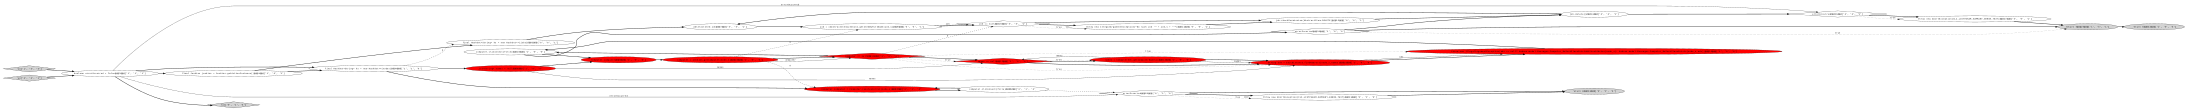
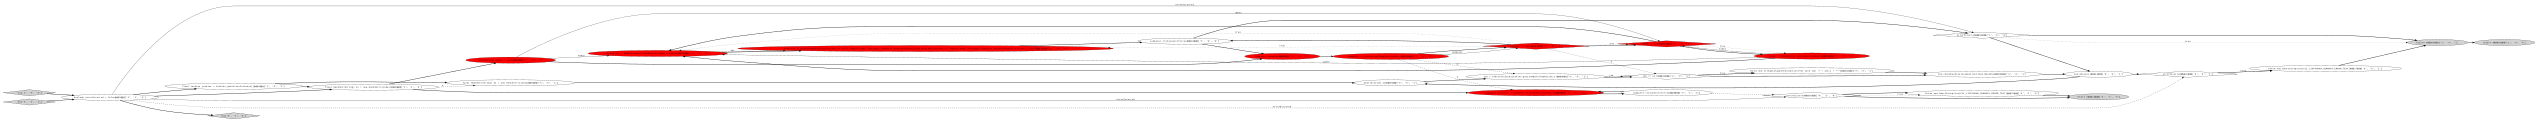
  digraph {
    fontname="Liberation Mono"
    rankdir=LR
    node [fillcolor=white fontname="Liberation Mono" shape=ellipse style=filled]
    edge [fontname="Liberation Mono" style=bold]
    n1 [label="final HashSet<String> hs = new HashSet<>(jobs)@@@5@@@['0', '0', '1']"]
    n2 [label="AbstractItem job@@@7@@@['0', '0', '1']"]
    n3 [label="job = (AbstractItem)jenkins.getItemByFullName(job_s)@@@9@@@['0', '0', '1']"]
    n4 [label="computer.cliConnect(force)@@@8@@@['0', '1', '0']"]
    n5 [label="errorOccurred@@@20@@@['0', '1', '0']" shape=diamond]
    n6 [fillcolor=red label="Computer computer = Computer.resolveForCLI(node_s)@@@7@@@['0', '1', '0']"]
    n7 [label="throw new AbortException(CLI_LISTPARAM_SUMMARY_ERROR_TEXT)@@@21@@@['0', '1', '0']"]
    n8 [fillcolor=lightgray label="return 0@@@23@@@['0', '1', '0']"]
    n9 [fillcolor=lightgray label="run['1', '0', '0']" shape=diamond]
    n10 [label="boolean errorOccurred = false@@@3@@@['1', '1', '1']"]
    n11 [label="final HashSet<String> hs = new HashSet<>(nodes)@@@4@@@['1', '1', '0']"]
    n12 [label="errorOccurred@@@30@@@['1', '0', '0']" shape=diamond]
    n13 [label="errorOccurred@@@26@@@['0', '0', '1']" shape=diamond]
    n14 [label="final Jenkins jenkins = Jenkins.getActiveInstance()@@@4@@@['1', '0', '1']"]
    n15 [fillcolor=lightgray label="run['0', '1', '0']" shape=diamond]
    n16 [label="job == null@@@10@@@['0', '0', '1']" shape=diamond]
    n17 [label="job.checkPermission(AbstractItem.DELETE)@@@13@@@['0', '0', '1']"]
    n18 [label="throw new IllegalArgumentException(\"No such job '\" + job_s + \"'\")@@@11@@@['0', '0', '1']"]
    n19 [fillcolor=red label="names = ComputerSet.getComputerNames()@@@13@@@['1', '0', '0']"]
    n20 [fillcolor=red label="String adv = EditDistance.findNearest(node_s,names)@@@15@@@['1', '0', '0']"]
    n21 [fillcolor=red label="names == null@@@12@@@['1', '0', '0']" shape=diamond]
    n22 [fillcolor=red label="throw new IllegalArgumentException(adv == null? hudson.model.Messages.Computer_NoSuchSlaveExistsWithoutAdvice(node_s): hudson.model.Messages.Computer_NoSuchSlaveExists(node_s,adv))@@@16@@@['1', '0', '0']"]
    n23 [fillcolor=red label="computer == null@@@11@@@['1', '0', '0']" shape=diamond]
    n24 [label="computer.cliConnect(force)@@@18@@@['1', '0', '0']"]
    n25 [fillcolor=red label="Computer computer@@@8@@@['1', '0', '0']"]
    n26 [fillcolor=red label="List<String> names = null@@@6@@@['1', '0', '0']"]
    n27 [fillcolor=lightgray label="return 0@@@29@@@['1', '0', '1']"]
    n28 [label="job.delete()@@@14@@@['0', '0', '1']"]
    n29 [fillcolor=red label="computer = jenkins.getComputer(node_s)@@@10@@@['1', '0', '0']"]
    n30 [label="throw new AbortException(CLI_LISTPARAM_SUMMARY_ERROR_TEXT)@@@27@@@['0', '0', '1']"]
    n31 [fillcolor=lightgray label="return 0@@@33@@@['1', '0', '0']"]
    n32 [fillcolor=lightgray label="run['0', '0', '1']" shape=diamond]
    n1 -> n2
    n2 -> n3
    n3 -> n16 [label=job style=solid]
    n3 -> n16
    n4 -> n5 [style=dashed]
    n4 -> n6
    n5 -> n7 [label=true style=dotted]
    n5 -> n7
    n5 -> n8
    n6 -> n4
    n7 -> n8
    n9 -> n10
    n10 -> n5 [label=errorOccurred style=solid]
    n10 -> n11
-   n10 -> n13 [label=errorOccurred style=solid]
+   n10 -> n12 [label=errorOccurred style=solid]
+   n10 -> n13 [label=errorOccurred style=dashed]
    n10 -> n14
    n10 -> n15
    n11 -> n1 [label=0 style=dashed]
    n11 -> n6
    n11 -> n26
    n12 -> n27 [label=true style=dotted]
    n12 -> n27
    n12 -> n28
    n13 -> n30 [label=true style=dotted]
    n13 -> n30
    n14 -> n1
    n14 -> n11
    n16 -> n17
    n16 -> n18
    n16 -> n18 [label=true style=dotted]
    n17 -> n28
    n18 -> n17
    n19 -> n20 [label=names style=solid]
    n19 -> n20
    n19 -> n21 [label=names style=solid]
    n20 -> n22
    n20 -> n22 [label=adv style=solid]
    n21 -> n19 [label=true style=dotted]
    n21 -> n19
    n21 -> n20
    n22 -> n24
    n23 -> n16 [label=0 style=dashed]
    n23 -> n20 [label=true style=dotted]
    n23 -> n21 [label=true style=dotted]
    n23 -> n21
    n23 -> n22 [label=true style=dotted]
    n23 -> n24
    n24 -> n12
    n24 -> n25
    n25 -> n29
    n26 -> n20 [label=names style=solid]
    n26 -> n21 [label=names style=solid]
    n26 -> n25
    n27 -> n31
    n28 -> n2
    n28 -> n13
    n29 -> n3 [label=0 style=dashed]
    n29 -> n6 [label=0 style=dashed]
    n29 -> n23 [label=computer style=solid]
    n29 -> n23
    n30 -> n27
    n32 -> n10
  }
